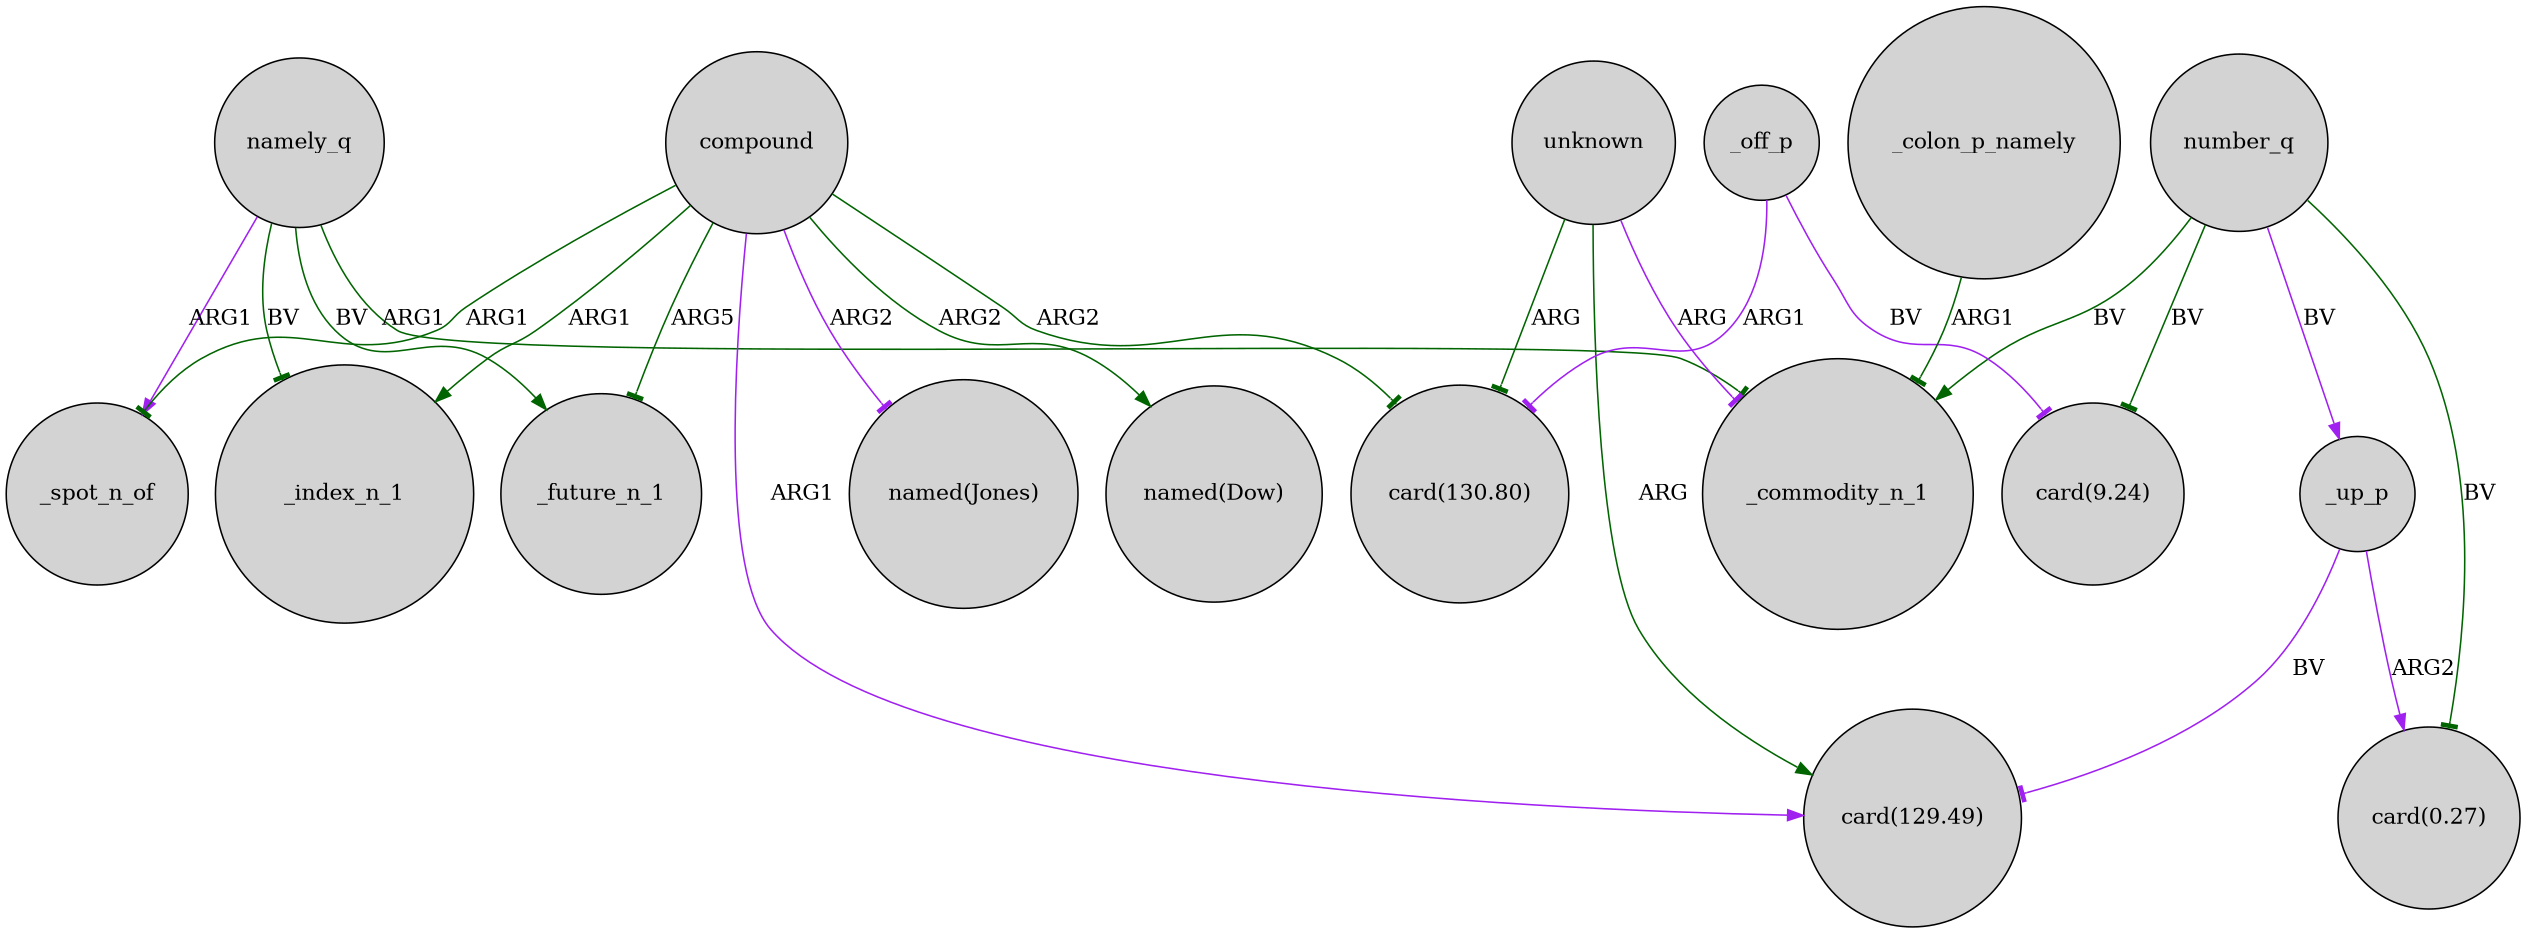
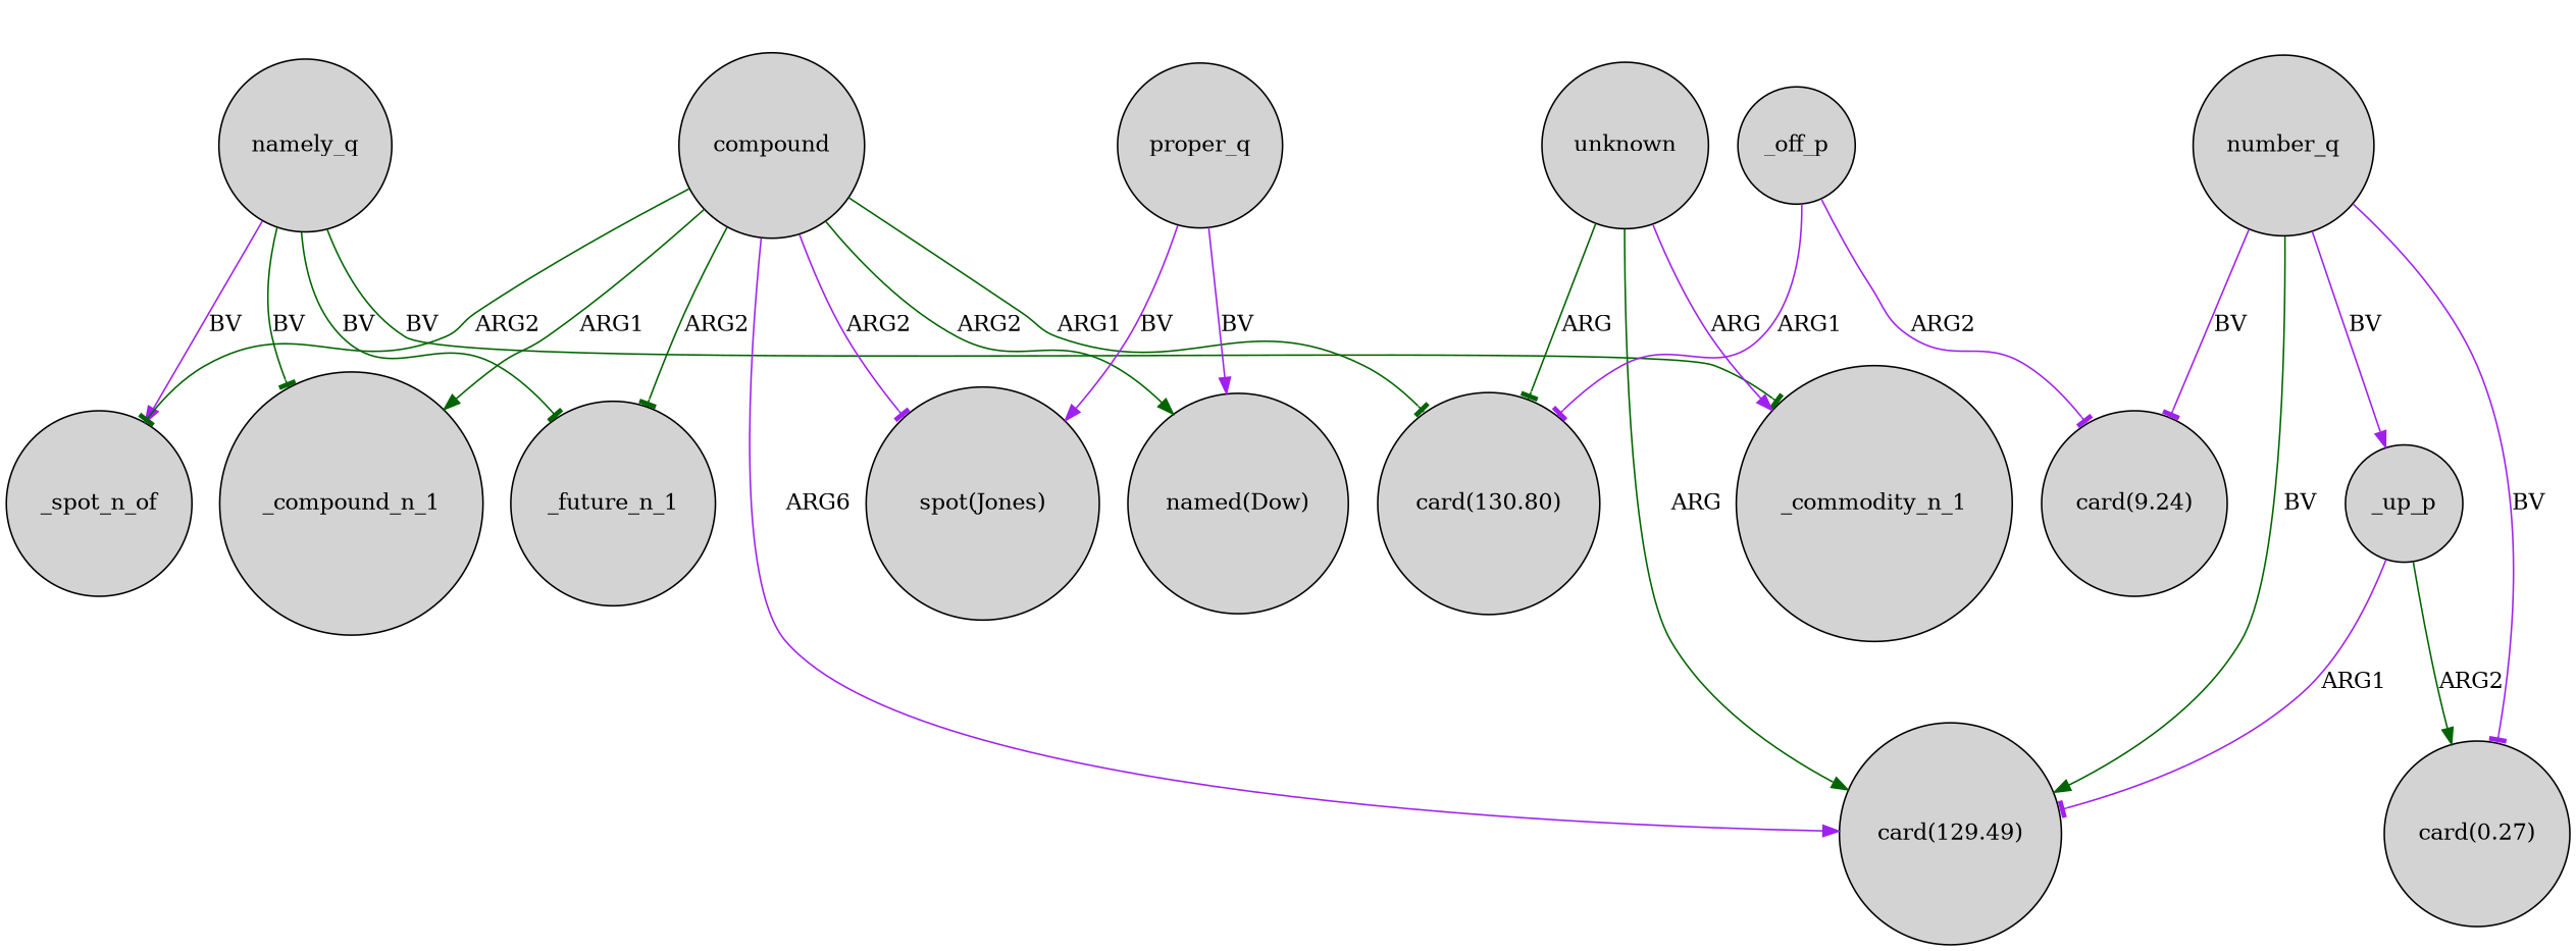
  digraph {
    node [shape=circle style=filled]
    edge [arrowhead=tee color=darkgreen]
    n1 [label=namely_q]
    _spot_n_of
    _commodity_n_1
-   _index_n_1
+   _index_n_1 [label=_compound_n_1]
    _future_n_1
    compound
    "named(Dow)"
    "card(130.80)"
    "card(129.49)"
-   "named(Jones)"
+   "named(Jones)" [label="spot(Jones)"]
    unknown
+   proper_q
    number_q
    n14 [label="card(9.24)"]
    "card(0.27)"
    _up_p
    _off_p
-   _colon_p_namely
-   n1 -> _spot_n_of [arrowhead=normal color=purple label=ARG1]
-   n1 -> _commodity_n_1 [label=ARG1]
+   n1 -> _spot_n_of [arrowhead=normal color=purple label=BV]
+   n1 -> _commodity_n_1 [label=BV]
    n1 -> _index_n_1 [label=BV]
-   n1 -> _future_n_1 [arrowhead=normal label=BV]
-   compound -> _spot_n_of [label=ARG1]
+   n1 -> _future_n_1 [label=BV]
+   compound -> _spot_n_of [label=ARG2]
    compound -> _index_n_1 [arrowhead=normal label=ARG1]
-   compound -> _future_n_1 [label=ARG5]
+   compound -> _future_n_1 [label=ARG2]
    compound -> "named(Dow)" [arrowhead=normal label=ARG2]
-   compound -> "card(130.80)" [label=ARG2]
-   compound -> "card(129.49)" [arrowhead=normal color=purple label=ARG1]
+   compound -> "card(130.80)" [label=ARG1]
+   compound -> "card(129.49)" [arrowhead=normal color=purple label=ARG6]
    compound -> "named(Jones)" [color=purple label=ARG2]
-   unknown -> _commodity_n_1 [color=purple label=ARG]
+   unknown -> _commodity_n_1 [arrowhead=normal color=purple label=ARG]
    unknown -> "card(130.80)" [label=ARG]
    unknown -> "card(129.49)" [arrowhead=normal label=ARG]
-   number_q -> _commodity_n_1 [arrowhead=normal label=BV]
-   number_q -> n14 [label=BV]
-   number_q -> "card(0.27)" [label=BV]
+   proper_q -> "named(Dow)" [arrowhead=normal color=purple label=BV]
+   proper_q -> "named(Jones)" [arrowhead=normal color=purple label=BV]
+   number_q -> "card(129.49)" [arrowhead=normal label=BV]
+   number_q -> n14 [color=purple label=BV]
+   number_q -> "card(0.27)" [color=purple label=BV]
    number_q -> _up_p [arrowhead=normal color=purple label=BV]
-   _up_p -> "card(129.49)" [color=purple label=BV]
-   _up_p -> "card(0.27)" [arrowhead=normal color=purple label=ARG2]
+   _up_p -> "card(129.49)" [color=purple label=ARG1]
+   _up_p -> "card(0.27)" [arrowhead=normal label=ARG2]
    _off_p -> "card(130.80)" [color=purple label=ARG1]
-   _off_p -> n14 [color=purple label=BV]
-   _colon_p_namely -> _commodity_n_1 [label=ARG1]
+   _off_p -> n14 [color=purple label=ARG2]
  }
